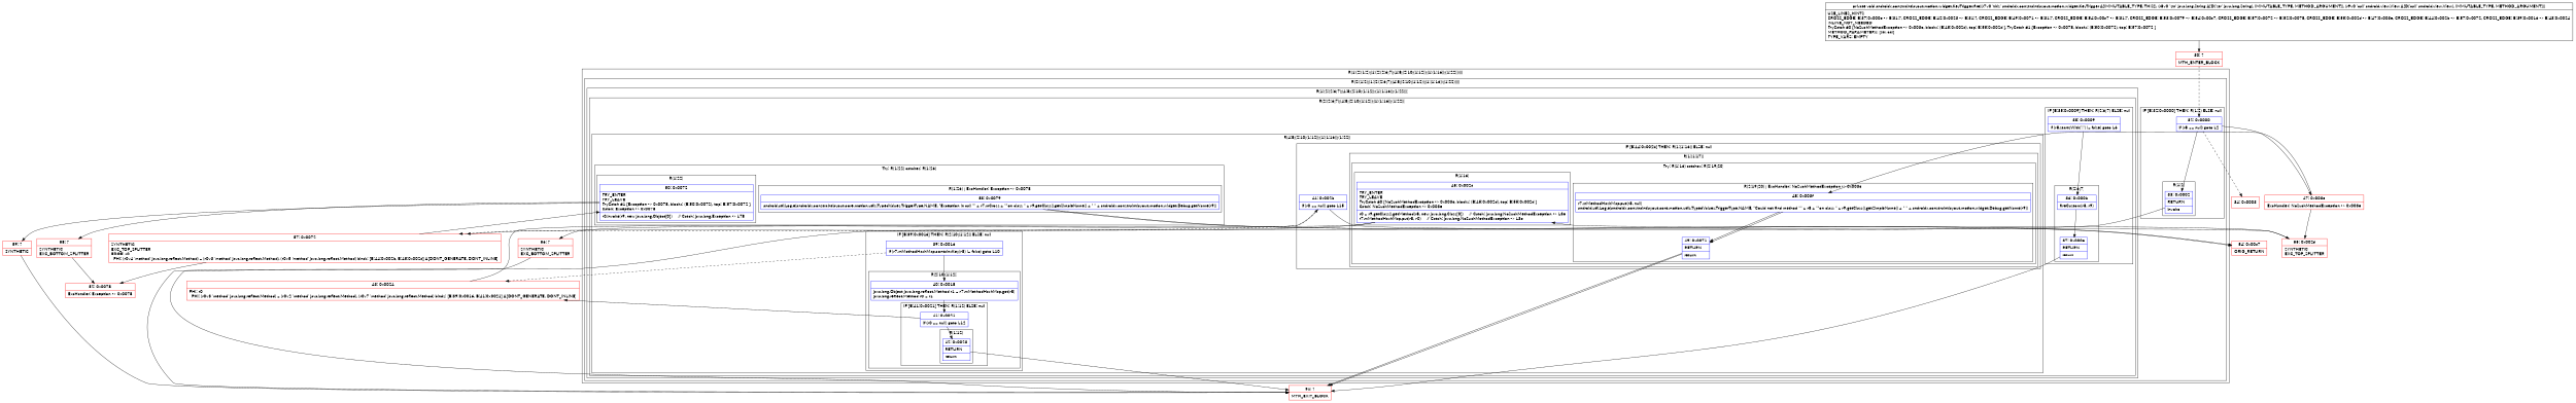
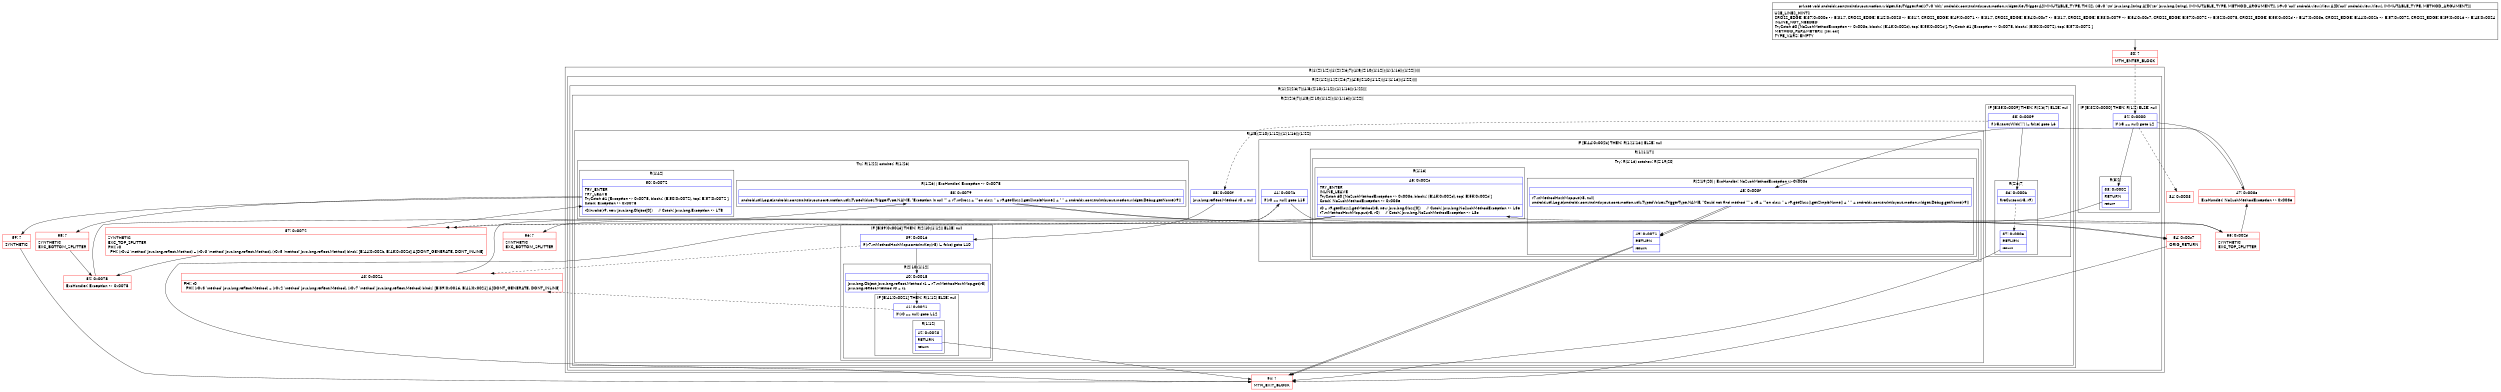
  digraph {
    fontname=Lato
    node [color=blue fontname=Lato shape=record]
    edge [fontname=Lato]
-   n1 [label="{33\:\ 0x0002|RETURN\l|invoke\l}"]
+   n1 [label="{33\:\ 0x0002|RETURN\l|return\l}"]
    n2 [label="{32\:\ 0x0000|if (r8 == null) goto L2\l}"]
    n3 [label="{36\:\ 0x000b|fireCustom(r8, r9)\l}"]
    n4 [label="{37\:\ 0x000e|RETURN\l|return\l}"]
    n5 [label="{35\:\ 0x0009|if (r8.startsWith(\".\") != false) goto L6\l}"]
    n6 [label="{42\:\ 0x0023|RETURN\l|return\l}"]
    n7 [label="{41\:\ 0x0021|if (r0 == null) goto L12\l}"]
    n8 [label="{40\:\ 0x0018|java.lang.Object java.lang.reflect.Method r1 = r7.mMethodHashMap.get(r8)\ljava.lang.reflect.Method r0 = r1\l}"]
    n9 [label="{39\:\ 0x0016|if (r7.mMethodHashMap.containsKey(r8) != false) goto L10\l}"]
-   n10 [label="{45\:\ 0x002d|TRY_ENTER\lTRY_LEAVE\lTryCatch #0 \{NoSuchMethodException \-\> 0x003e, blocks: (B:45:0x002d), top: B:55:0x002d \}\lCatch: NoSuchMethodException \-\> 0x003e\l|r0 = r9.getClass().getMethod(r8, new java.lang.Class[0])     \/\/ Catch: java.lang.NoSuchMethodException \-\> L3e\lr7.mMethodHashMap.put(r8, r0)     \/\/ Catch: java.lang.NoSuchMethodException \-\> L3e\l}"]
+   n10 [label="{45\:\ 0x002d|TRY_ENTER\lINLINE_LEAVE\lTryCatch #0 \{NoSuchMethodException \-\> 0x003e, blocks: (B:45:0x002d), top: B:55:0x002d \}\lCatch: NoSuchMethodException \-\> 0x003e\l|r0 = r9.getClass().getMethod(r8, new java.lang.Class[0])     \/\/ Catch: java.lang.NoSuchMethodException \-\> L3e\lr7.mMethodHashMap.put(r8, r0)     \/\/ Catch: java.lang.NoSuchMethodException \-\> L3e\l}"]
    n11 [label="{48\:\ 0x003f|r7.mMethodHashMap.put(r8, null)\landroid.util.Log.e(androidx.constraintlayout.core.motion.utils.TypedValues.TriggerType.NAME, \"Could not find method \"\" + r8 + \"\"on class \" + r9.getClass().getSimpleName() + \" \" + androidx.constraintlayout.motion.widget.Debug.getName(r9))\l}"]
    n12 [label="{49\:\ 0x0071|RETURN\l|return\l}"]
    n13 [label="{44\:\ 0x002b|if (r0 == null) goto L15\l}"]
    n14 [label="{50\:\ 0x0072|TRY_ENTER\lTRY_LEAVE\lTryCatch #1 \{Exception \-\> 0x0078, blocks: (B:50:0x0072), top: B:57:0x0072 \}\lCatch: Exception \-\> 0x0078\l|r0.invoke(r9, new java.lang.Object[0])     \/\/ Catch: java.lang.Exception \-\> L78\l}"]
    n15 [label="{53\:\ 0x0079|android.util.Log.e(androidx.constraintlayout.core.motion.utils.TypedValues.TriggerType.NAME, \"Exception in call \"\" + r7.mCross + \"\"on class \" + r9.getClass().getSimpleName() + \" \" + androidx.constraintlayout.motion.widget.Debug.getName(r9))\l}"]
+   n16 [label="{38\:\ 0x000f|java.lang.reflect.Method r0 = null\l}"]
    n17 [color=red label="{31\:\ ?|MTH_EXIT_BLOCK\l}"]
    n18 [color=red label="{34\:\ 0x0003}"]
    n19 [color=red label="{47\:\ 0x003e|ExcHandler: NoSuchMethodException \-\> 0x003e\l}"]
    n20 [color=red label="{43\:\ 0x0024|PHI: r0 \l  PHI: (r0v3 'method' java.lang.reflect.Method) = (r0v2 'method' java.lang.reflect.Method), (r0v7 'method' java.lang.reflect.Method) binds: [B:39:0x0016, B:41:0x0021] A[DONT_GENERATE, DONT_INLINE]\l}"]
-   n21 [color=red label="{57\:\ 0x0072|SYNTHETIC\lEXC_TOP_SPLITTER\lEDGE: r0 \l  PHI: (r0v4 'method' java.lang.reflect.Method) = (r0v3 'method' java.lang.reflect.Method), (r0v5 'method' java.lang.reflect.Method) binds: [B:44:0x002b, B:45:0x002d] A[DONT_GENERATE, DONT_INLINE]\l}"]
+   n21 [color=red label="{57\:\ 0x0072|SYNTHETIC\lEXC_TOP_SPLITTER\lPHI: r0 \l  PHI: (r0v4 'method' java.lang.reflect.Method) = (r0v3 'method' java.lang.reflect.Method), (r0v5 'method' java.lang.reflect.Method) binds: [B:44:0x002b, B:45:0x002d] A[DONT_GENERATE, DONT_INLINE]\l}"]
    n22 [color=red label="{56\:\ ?|SYNTHETIC\lEXC_BOTTOM_SPLITTER\l}"]
    n23 [color=red label="{55\:\ 0x002d|SYNTHETIC\lEXC_TOP_SPLITTER\l}"]
    n24 [color=red label="{58\:\ ?|SYNTHETIC\lEXC_BOTTOM_SPLITTER\l}"]
    n25 [color=red label="{59\:\ ?|SYNTHETIC\l}"]
    n26 [color=red label="{54\:\ 0x00a7|ORIG_RETURN\l}"]
    n27 [color=red label="{52\:\ 0x0078|ExcHandler: Exception \-\> 0x0078\l}"]
    n28 [color=red label="{30\:\ ?|MTH_ENTER_BLOCK\l}"]
    n29 [label="{private void androidx.constraintlayout.motion.widget.KeyTrigger.fire((r7v0 'this' androidx.constraintlayout.motion.widget.KeyTrigger A[IMMUTABLE_TYPE, THIS]), (r8v0 'str' java.lang.String A[D('str' java.lang.String), IMMUTABLE_TYPE, METHOD_ARGUMENT]), (r9v0 'call' android.view.View A[D('call' android.view.View), IMMUTABLE_TYPE, METHOD_ARGUMENT]))  | USE_LINES_HINTS\lCROSS_EDGE: B:37:0x000e \-\> B:31:?, CROSS_EDGE: B:42:0x0023 \-\> B:31:?, CROSS_EDGE: B:49:0x0071 \-\> B:31:?, CROSS_EDGE: B:54:0x00a7 \-\> B:31:?, CROSS_EDGE: B:53:0x0079 \-\> B:54:0x00a7, CROSS_EDGE: B:57:0x0072 \-\> B:52:0x0078, CROSS_EDGE: B:55:0x002d \-\> B:47:0x003e, CROSS_EDGE: B:44:0x002b \-\> B:57:0x0072, CROSS_EDGE: B:39:0x0016 \-\> B:43:0x0024\lINLINE_NOT_NEEDED\lTryCatch #0 \{NoSuchMethodException \-\> 0x003e, blocks: (B:45:0x002d), top: B:55:0x002d \}, TryCatch #1 \{Exception \-\> 0x0078, blocks: (B:50:0x0072), top: B:57:0x0072 \}\lMETHOD_PARAMETERS: [str, call]\lTYPE_VARS: EMPTY\l}" color=""]
    subgraph cluster_1 {
      label="R(1:(2:(1:2)|(1:(2:(2:6|7)|(4:8|(2:10|(1:12))|(1:(1:16))|(1:22))))))"
      subgraph cluster_2 {
        label="R(2:(1:2)|(1:(2:(2:6|7)|(4:8|(2:10|(1:12))|(1:(1:16))|(1:22)))))"
        subgraph cluster_3 {
          label="IF [B:32:0x0000] THEN: R(1:2) ELSE: null"
          n2
          subgraph cluster_4 {
-           label="R(1:2)"
+           label="R(8:2)"
            n1
          }
        }
        subgraph cluster_5 {
          label="R(1:(2:(2:6|7)|(4:8|(2:10|(1:12))|(1:(1:16))|(1:22))))"
          subgraph cluster_6 {
            label="R(2:(2:6|7)|(4:8|(2:10|(1:12))|(1:(1:16))|(1:22)))"
            subgraph cluster_7 {
              label="IF [B:35:0x0009] THEN: R(2:6|7) ELSE: null"
              n5
              subgraph cluster_8 {
                label="R(2:6|7)"
                n3
                n4
              }
            }
            subgraph cluster_9 {
              label="R(4:8|(2:10|(1:12))|(1:(1:16))|(1:22))"
+             n16
              subgraph cluster_10 {
                label="IF [B:39:0x0016] THEN: R(2:10|(1:12)) ELSE: null"
                n9
                subgraph cluster_11 {
                  label="R(2:10|(1:12))"
                  n8
                  subgraph cluster_12 {
                    label="IF [B:41:0x0021] THEN: R(1:12) ELSE: null"
                    n7
                    subgraph cluster_13 {
                      label="R(1:12)"
                      n6
                    }
                  }
                }
              }
              subgraph cluster_14 {
                label="IF [B:44:0x002b] THEN: R(1:(1:16)) ELSE: null"
                n13
                subgraph cluster_15 {
                  label="R(1:(1:17))"
                  subgraph cluster_16 {
                    label="Try: R(1:16) catches: R(2:19|20)"
                    subgraph cluster_17 {
                      label="R(1:16)"
                      n10
                    }
                    subgraph cluster_18 {
                      label="R(2:19|20) | ExcHandler: NoSuchMethodException \-\> 0x003e\l"
                      n11
                      n12
                    }
                  }
                }
              }
              subgraph cluster_19 {
                label="Try: R(1:22) catches: R(1:26)"
                subgraph cluster_20 {
-                 label="R(1:22)"
+                 label="R(1:42)"
                  n14
                }
                subgraph cluster_21 {
                  label="R(1:26) | ExcHandler: Exception \-\> 0x0078\l"
                  n15
                }
              }
            }
          }
        }
      }
    }
    subgraph cluster_22 {
      label="R(2:19|20) | ExcHandler: NoSuchMethodException \-\> 0x003e\l"
    }
    subgraph cluster_23 {
      label="R(1:26) | ExcHandler: Exception \-\> 0x0078\l"
    }
    n1 -> n17
    n2 -> n1
    n2 -> n18 [style=dashed]
    n2 -> n19
-   n3 -> n4
+   n3 -> n4 [style=dashed]
    n4 -> n17
    n5 -> n3
+   n5 -> n16 [style=dashed]
    n6 -> n17
-   n7 -> n6
-   n7 -> n20 [style=solid]
+   n7 -> n20 [style=dashed]
    n8 -> n7
    n9 -> n8
    n9 -> n20 [style=dashed]
    n10 -> n21
    n10 -> n22
    n11 -> n12
    n11 -> n12
    n12 -> n17
    n12 -> n17
    n13 -> n21 [style=dashed]
    n13 -> n23
    n14 -> n24
    n14 -> n25
    n15 -> n26
    n15 -> n26
+   n16 -> n9
    n19 -> n11
    n20 -> n13
    n21 -> n14
    n21 -> n27
    n23 -> n10
-   n19 -> n23
+   n23 -> n19
    n24 -> n27
    n25 -> n17
-   n22 -> n17
+   n26 -> n17
+   n27 -> n15
    n28 -> n2 [style=dashed]
    n29 -> n28
  }
